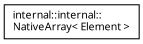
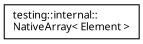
  digraph {
    rankdir=LR
    fontname="Noto Sans"
-   n1 [color=black fillcolor=white fontname="Noto Sans" fontsize=10 height=0.2 label="internal::internal::\lNativeArray\< Element \>" shape=record style=filled width=0.4]
+   n1 [color=black fillcolor=white fontname="Noto Sans" fontsize=10 height=0.2 label="testing::internal::\lNativeArray\< Element \>" shape=record style=filled width=0.4]
  }
